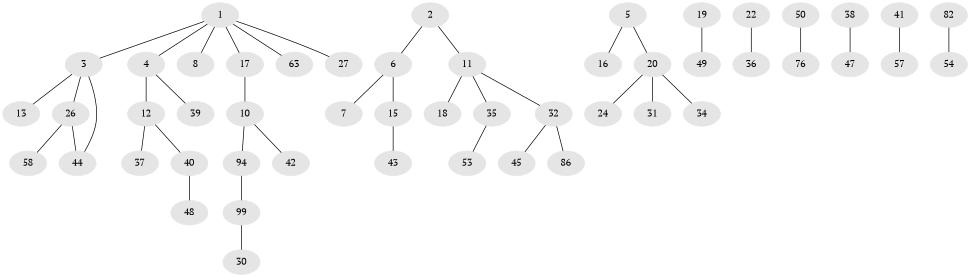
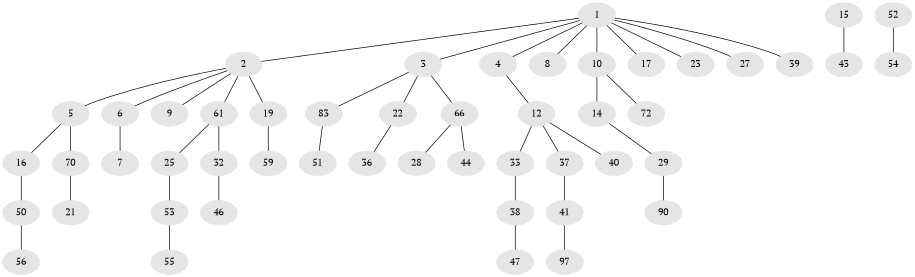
  graph {
    fontname="PT Serif"
    node [color=gray90 fontname="PT Serif" style=filled]
    edge [fontname="PT Serif" weight=1.0]
    1
    2
    3
    4
    8
    10
    17
-   23 [label=63]
+   23
    27
    5
    6
-   11
+   9
+   11 [label=61]
    19
-   13
+   13 [label=83]
    22
-   26
+   26 [label=66]
    12
    39
-   14 [label=94]
-   42
+   14
+   42 [label=72]
    16
-   20
+   20 [label=70]
    7
    15
-   18
-   25 [label=35]
+   25
    32
-   49
+   49 [label=59]
+   51
    36
-   28 [label=58]
+   28
    44
+   33
    37
    40
    50
-   24
-   31
-   34
+   31 [label=21]
    43
-   29 [label=99]
+   29
    53
-   45
-   46 [label=86]
+   46
    38
    41
-   48
-   30
-   56 [label=76]
+   30 [label=90]
+   56
+   55
    47
-   52 [label=82]
+   52
    54
-   57
+   57 [label=97]
+   1 -- 2
    1 -- 3
    1 -- 4
    1 -- 8
-   17 -- 10
+   1 -- 10
    1 -- 17
    1 -- 23
    1 -- 27
+   2 -- 5
    2 -- 6
+   2 -- 9
    2 -- 11
+   2 -- 19 [weight=3.0]
    3 -- 13
-   3 -- 44
+   3 -- 22
    3 -- 26
    4 -- 12
-   4 -- 39
+   1 -- 39
    10 -- 14
    10 -- 42
    5 -- 16
    5 -- 20
    6 -- 7
-   6 -- 15
-   11 -- 18
    11 -- 25
    11 -- 32
    19 -- 49
+   13 -- 51
    22 -- 36
    26 -- 28
    26 -- 44 [weight=2.0]
+   12 -- 33
    12 -- 37
    12 -- 40
    14 -- 29
-   20 -- 24
+   16 -- 50 [weight=2.0]
    20 -- 31
-   20 -- 34
    15 -- 43
    25 -- 53
-   32 -- 45
    32 -- 46 [weight=2.0]
-   40 -- 48
+   33 -- 38
+   37 -- 41
    50 -- 56
    29 -- 30 [weight=2.0]
+   53 -- 55
    38 -- 47
    41 -- 57
    52 -- 54
  }
